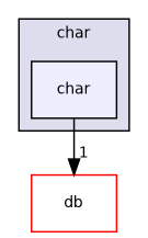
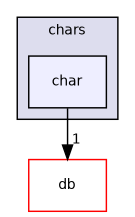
  digraph {
    compound=true
    node [fontname=Helvetica fontsize=10 shape=box]
    n1 [fillcolor="#eeeeff" label=char pencolor=black style=filled]
    n2 [color=red label=db]
    subgraph cluster_1 {
      bgcolor="#ddddee"
      fontname=Helvetica
      fontsize=10
-     label=char
+     label=chars
      pencolor=black
      n1
    }
    n1 -> n2 [headlabel=1 labeldistance=1.5 labelfontname=Helvetica labelfontsize=10]
  }
